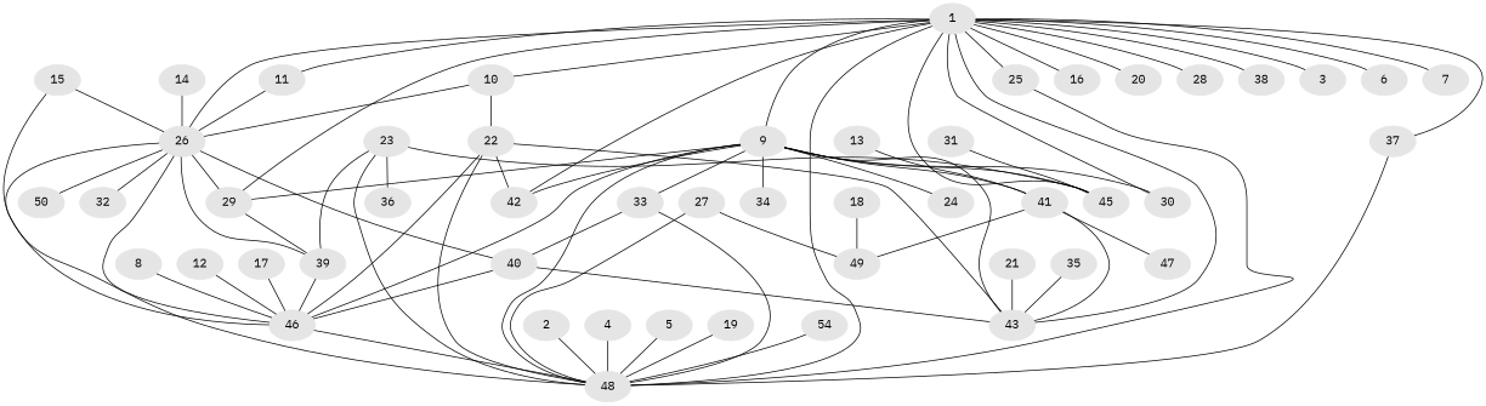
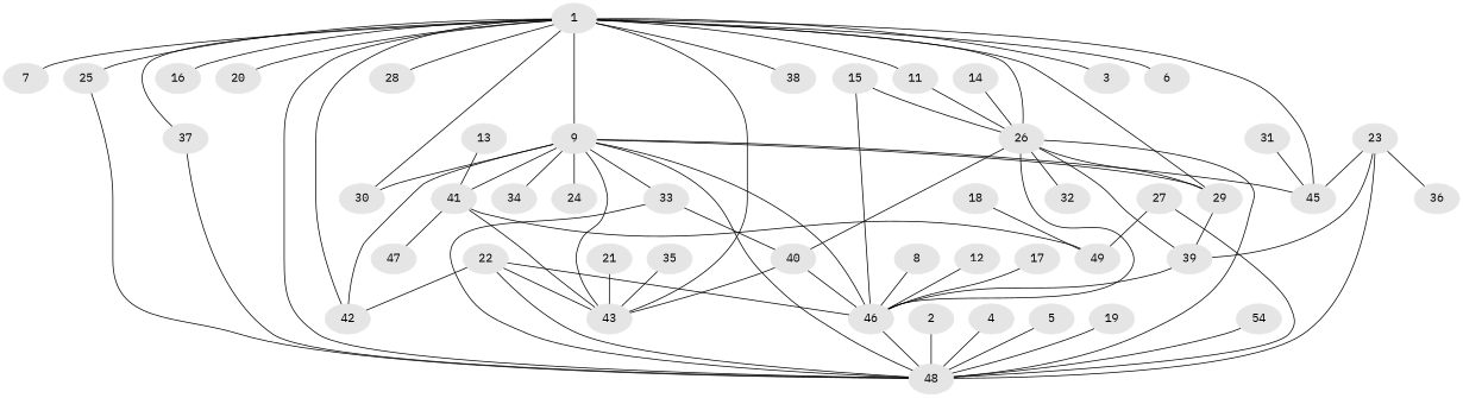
  graph {
    fontname="IBM Plex Mono"
    node [color=gray90 fontname="IBM Plex Mono" style=filled]
    edge [fontname="IBM Plex Mono" weight=1.0]
    1
    3
    6
    7
    9
-   10
    11
    16
    20
    25
    26
    28
    29
    30
    37
    38
    42
    43
    45
    48
    46
    24
    33
    34
    41
    22
    39
    32
    40
-   50
    2
    4
    5
    8
    49
    47
    12
    13
    14
    15
    17
    18
    19
    21
    23
    36
    27
    31
    35
    n50 [label=54]
    1 -- 3
    1 -- 6 [weight=2.0]
    1 -- 7
    1 -- 9 [weight=2.0]
-   1 -- 10
    1 -- 11
    1 -- 16
    1 -- 20
    1 -- 25 [weight=2.0]
    1 -- 26 [weight=2.0]
    1 -- 28
    1 -- 29
    1 -- 30
    1 -- 37
    1 -- 38
    1 -- 42
    1 -- 43
    1 -- 45
    1 -- 48 [weight=2.0]
    9 -- 29
    9 -- 30
    9 -- 42
    9 -- 43
    9 -- 45
    9 -- 48
    9 -- 46
    9 -- 24
    9 -- 33
    9 -- 34
    9 -- 41 [weight=2.0]
-   10 -- 26
-   10 -- 22
    11 -- 26
    25 -- 48
    26 -- 29
    26 -- 48 [weight=2.0]
    26 -- 46
    26 -- 39 [weight=2.0]
    26 -- 32
    26 -- 40
-   26 -- 50
    29 -- 39
    37 -- 48
    46 -- 48
    33 -- 48
    33 -- 40
    41 -- 43
    41 -- 49
    41 -- 47
    22 -- 42
    22 -- 43
    22 -- 48
    22 -- 46
    39 -- 46
    40 -- 43
    40 -- 46
    2 -- 48
    4 -- 48
    5 -- 48
    8 -- 46
    12 -- 46
    13 -- 41
    14 -- 26
    15 -- 26
    15 -- 46
    17 -- 46
    18 -- 49
    19 -- 48
    21 -- 43
    23 -- 45
    23 -- 48
    23 -- 39
    23 -- 36
    27 -- 48
    27 -- 49
    31 -- 45
    35 -- 43
    n50 -- 48
  }
